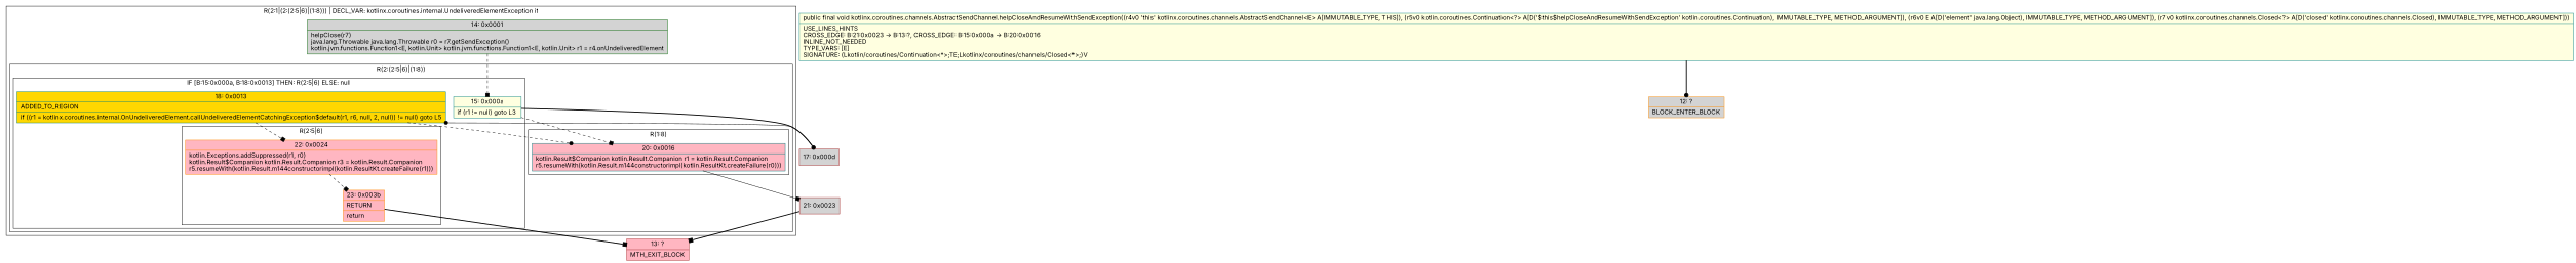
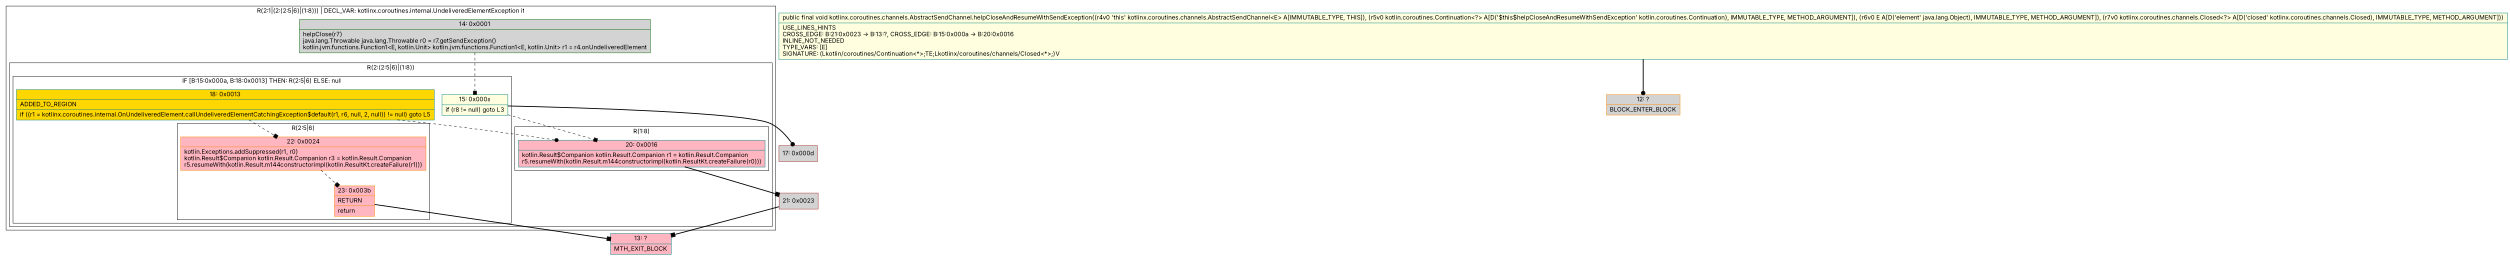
  digraph {
    fontname=Inter
    node [color=teal fillcolor=lightpink fontname=Inter shape=record style=filled]
    edge [arrowhead=box fontname=Inter style=dashed]
    n1 [color=darkorange label="{22\:\ 0x0024|kotlin.Exceptions.addSuppressed(r1, r0)\lkotlin.Result$Companion kotlin.Result.Companion r3 = kotlin.Result.Companion\lr5.resumeWith(kotlin.Result.m144constructorimpl(kotlin.ResultKt.createFailure(r1)))\l}"]
    n2 [color=darkorange label="{23\:\ 0x003b|RETURN\l|return\l}"]
-   n3 [fillcolor=lightyellow label="{15\:\ 0x000a|if (r1 != null) goto L3\l}"]
+   n3 [fillcolor=lightyellow label="{15\:\ 0x000a|if (r8 != null) goto L3\l}"]
    n4 [fillcolor=gold label="{18\:\ 0x0013|ADDED_TO_REGION\l|if ((r1 = kotlinx.coroutines.internal.OnUndeliveredElement.callUndeliveredElementCatchingException$default(r1, r6, null, 2, null)) != null) goto L5\l}"]
    n5 [label="{20\:\ 0x0016|kotlin.Result$Companion kotlin.Result.Companion r1 = kotlin.Result.Companion\lr5.resumeWith(kotlin.Result.m144constructorimpl(kotlin.ResultKt.createFailure(r0)))\l}"]
    n6 [color=darkgreen fillcolor=lightgrey label="{14\:\ 0x0001|helpClose(r7)\ljava.lang.Throwable java.lang.Throwable r0 = r7.getSendException()\lkotlin.jvm.functions.Function1\<E, kotlin.Unit\> kotlin.jvm.functions.Function1\<E, kotlin.Unit\> r1 = r4.onUndeliveredElement\l}"]
-   n7 [color=brown label="{13\:\ ?|MTH_EXIT_BLOCK\l}"]
+   n7 [label="{13\:\ ?|MTH_EXIT_BLOCK\l}"]
    n8 [color=brown fillcolor=lightgrey label="{17\:\ 0x000d}"]
    n9 [color=brown fillcolor=lightgrey label="{21\:\ 0x0023}"]
    n10 [color=darkorange fillcolor=lightgrey label="{12\:\ ?|BLOCK_ENTER_BLOCK\l}"]
    n11 [fillcolor=lightyellow label="{public final void kotlinx.coroutines.channels.AbstractSendChannel.helpCloseAndResumeWithSendException((r4v0 'this' kotlinx.coroutines.channels.AbstractSendChannel\<E\> A[IMMUTABLE_TYPE, THIS]), (r5v0 kotlin.coroutines.Continuation\<?\> A[D('$this$helpCloseAndResumeWithSendException' kotlin.coroutines.Continuation), IMMUTABLE_TYPE, METHOD_ARGUMENT]), (r6v0 E A[D('element' java.lang.Object), IMMUTABLE_TYPE, METHOD_ARGUMENT]), (r7v0 kotlinx.coroutines.channels.Closed\<?\> A[D('closed' kotlinx.coroutines.channels.Closed), IMMUTABLE_TYPE, METHOD_ARGUMENT]))  | USE_LINES_HINTS\lCROSS_EDGE: B:21:0x0023 \-\> B:13:?, CROSS_EDGE: B:15:0x000a \-\> B:20:0x0016\lINLINE_NOT_NEEDED\lTYPE_VARS: [E]\lSIGNATURE: (Lkotlin\/coroutines\/Continuation\<*\>;TE;Lkotlinx\/coroutines\/channels\/Closed\<*\>;)V\l}"]
    subgraph cluster_1 {
      label="R(2:1|(2:(2:5|6)|(1:8))) | DECL_VAR: kotlinx.coroutines.internal.UndeliveredElementException it\l"
      n6
      subgraph cluster_2 {
        label="R(2:(2:5|6)|(1:8))"
        subgraph cluster_3 {
          label="IF [B:15:0x000a, B:18:0x0013] THEN: R(2:5|6) ELSE: null"
          n3
          n4
          subgraph cluster_4 {
            label="R(2:5|6)"
            n1
            n2
          }
        }
        subgraph cluster_5 {
          label="R(1:8)"
          n5
        }
      }
    }
    n1 -> n2
    n2 -> n7 [style=bold]
    n3 -> n5
    n3 -> n8 [arrowhead=dot style=bold]
    n4 -> n1
    n4 -> n5 [arrowhead=dot]
-   n5 -> n9 [style=solid]
+   n5 -> n9 [style=bold]
    n6 -> n3
-   n8 -> n4 [arrowhead=dot style=solid]
    n9 -> n7 [style=bold]
    n11 -> n10 [arrowhead=dot style=bold]
  }
